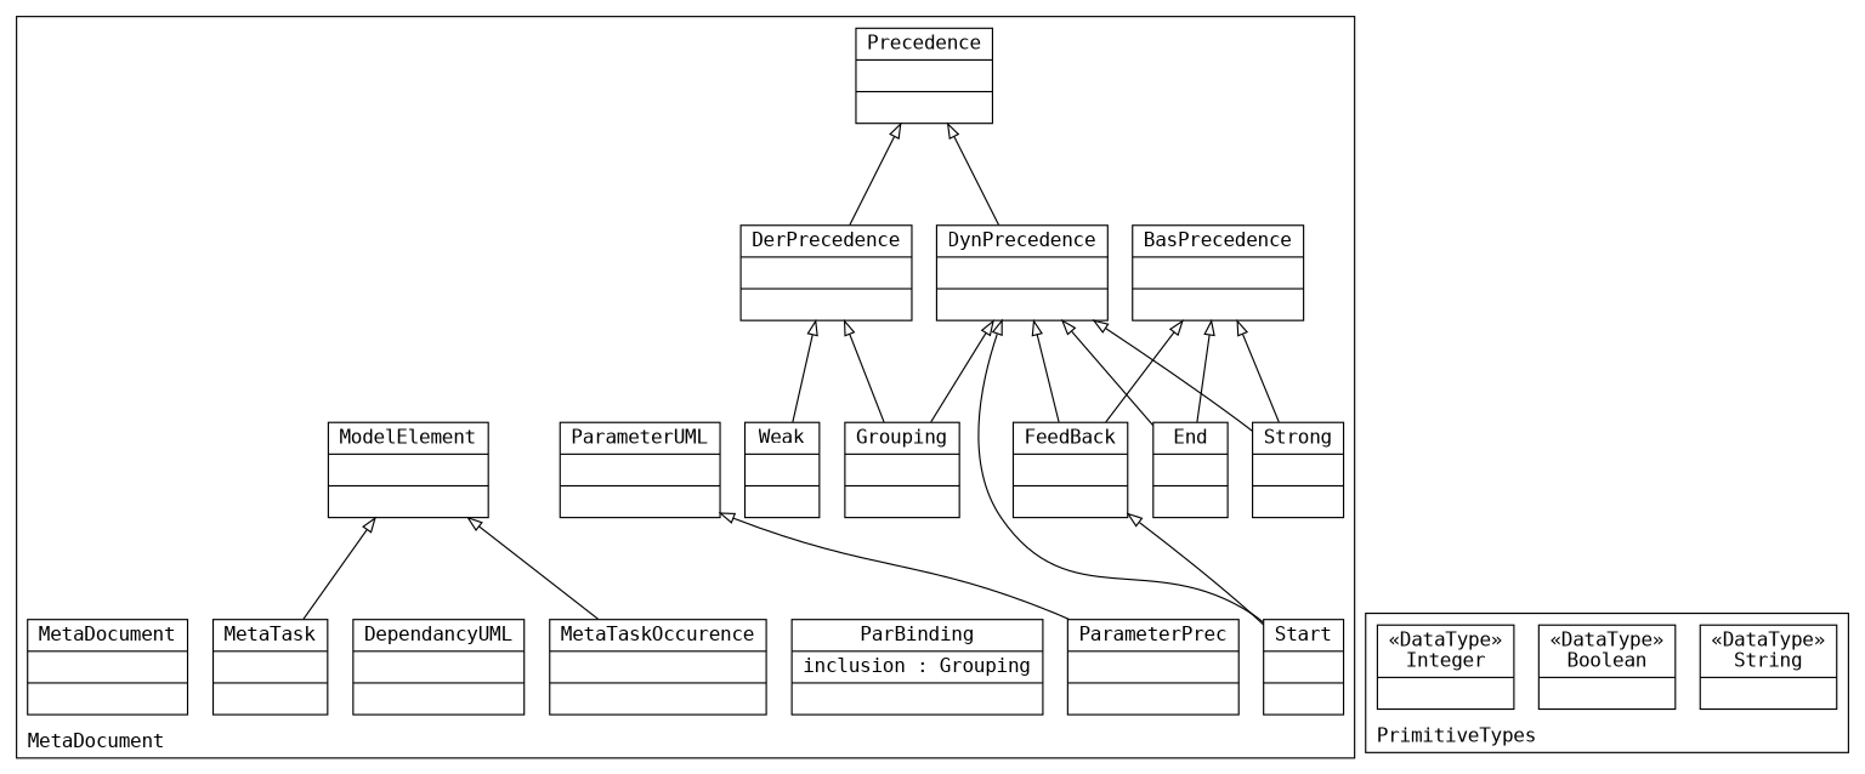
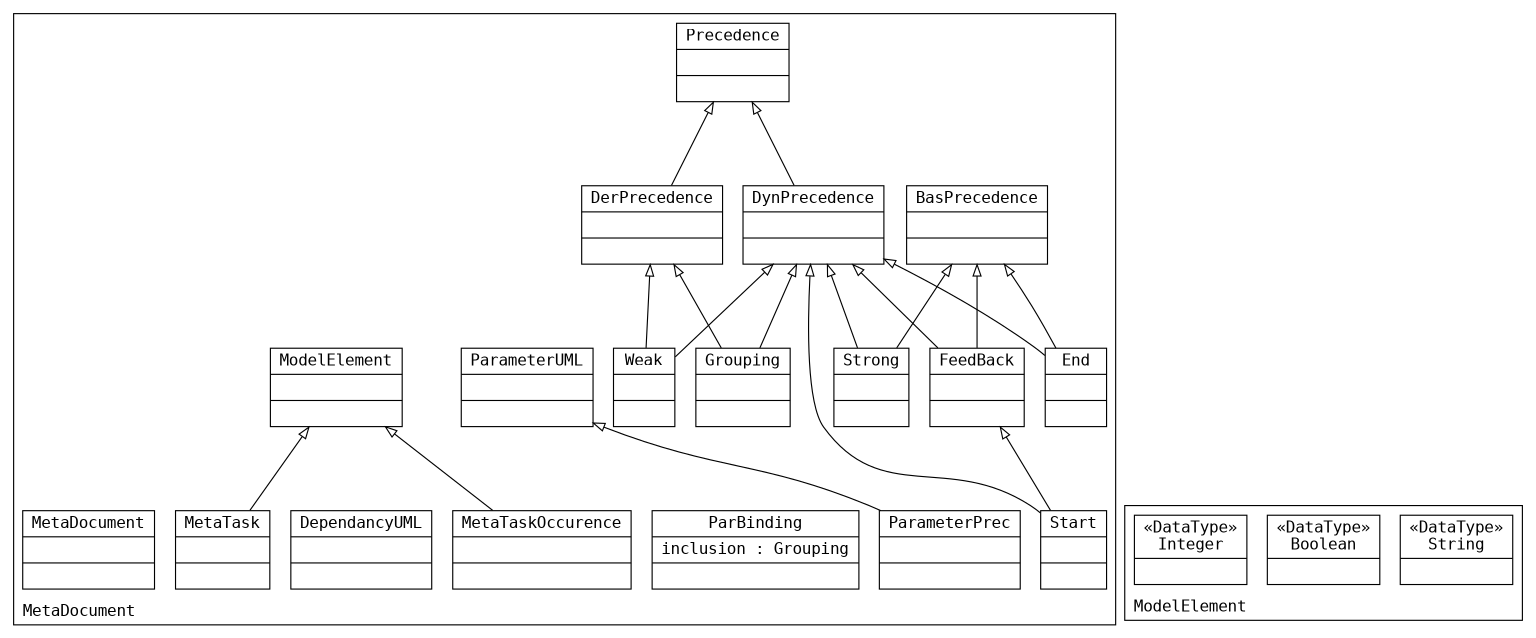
  digraph {
    compound=true
    fontname="DejaVu Sans Mono"
    labeljust=l
    labelloc=t
    nodeSep=0.75
    rankdir=BT
    node [fontname="DejaVu Sans Mono" shape=record]
    edge [arrowhead=onormal constraint=true fontname="DejaVu Sans Mono" group=DynPrecedence minlen=2]
    n1 [label="{Strong| | }"]
    n2 [label="{DynPrecedence| | }"]
    n3 [label="{BasPrecedence| | }"]
    n4 [label="{Precedence| | }"]
    n5 [label="{Start| | }"]
    n6 [label="{End| | }"]
    n7 [label="{FeedBack| | }"]
    n8 [label="{Weak| | }"]
    n9 [label="{DerPrecedence| | }"]
    n10 [label="{Grouping| | }"]
    n11 [label="{MetaTaskOccurence| | }"]
    n12 [label="{ModelElement| | }"]
    n13 [label="{ParBinding|inclusion : Grouping| }"]
    n14 [label="{ParameterPrec| | }"]
    n15 [label="{ParameterUML| | }"]
    n16 [label="{DependancyUML| | }"]
    n17 [label="{MetaTask| | }"]
    n18 [label="{MetaDocument| | }"]
    n19 [label="{&#171;DataType&#187;\nString|}"]
    n20 [label="{&#171;DataType&#187;\nBoolean|}"]
    n21 [label="{&#171;DataType&#187;\nInteger|}"]
    subgraph cluster_1 {
      color=black
      label=MetaDocument
      n1
      n2
      n3
      n4
      n5
      n6
      n7
      n8
      n9
      n10
      n11
      n12
      n13
      n14
      n15
      n16
      n17
      n18
    }
    subgraph cluster_2 {
      color=black
-     label=PrimitiveTypes
+     label=ModelElement
      n19
      n20
      n21
    }
    n1 -> n2
    n1 -> n3 [group=BasPrecedence]
    n2 -> n4 [group=Precedence]
    n5 -> n2
    n5 -> n7 [group=BasPrecedence]
    n6 -> n2
    n6 -> n3 [group=BasPrecedence]
    n7 -> n2
    n7 -> n3 [group=BasPrecedence]
+   n8 -> n2
    n8 -> n9 [group=DerPrecedence]
    n9 -> n4 [group=Precedence]
    n10 -> n2
    n10 -> n9 [group=DerPrecedence]
    n11 -> n12 [group=ModelElement]
    n14 -> n15 [group=ParameterUML]
    n17 -> n12 [group=ModelElement]
  }
